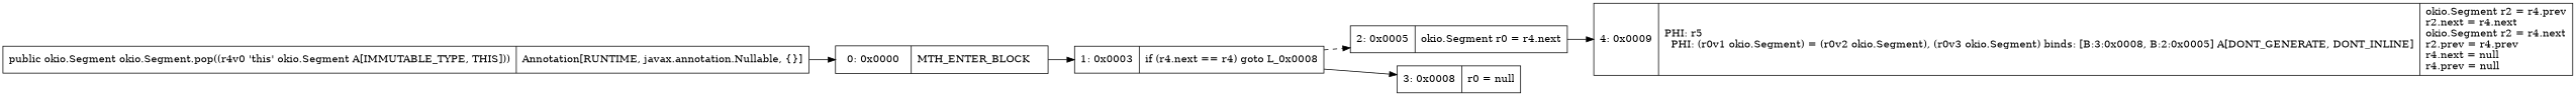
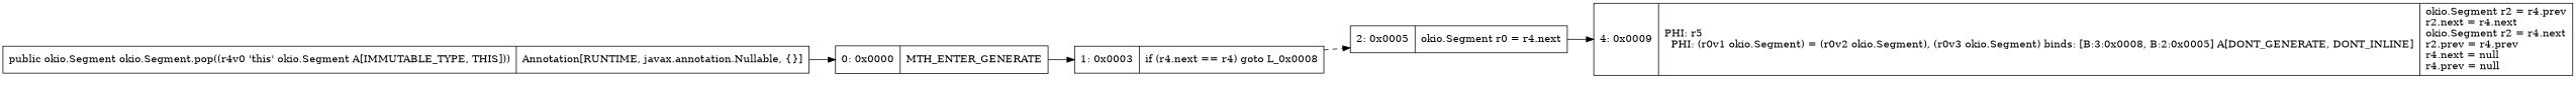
  digraph {
    rankdir=LR
    node [shape=record]
-   n1 [label="{0\:\ 0x0000|MTH_ENTER_BLOCK\l}"]
+   n1 [label="{0\:\ 0x0000|MTH_ENTER_GENERATE\l}"]
    n2 [label="{1\:\ 0x0003|if (r4.next == r4) goto L_0x0008\l}"]
    n3 [label="{2\:\ 0x0005|okio.Segment r0 = r4.next\l}"]
-   n4 [label="{3\:\ 0x0008|r0 = null\l}"]
    n5 [label="{4\:\ 0x0009|PHI: r5 \l  PHI: (r0v1 okio.Segment) = (r0v2 okio.Segment), (r0v3 okio.Segment) binds: [B:3:0x0008, B:2:0x0005] A[DONT_GENERATE, DONT_INLINE]\l|okio.Segment r2 = r4.prev\lr2.next = r4.next\lokio.Segment r2 = r4.next\lr2.prev = r4.prev\lr4.next = null\lr4.prev = null\l}"]
    n6 [label="{public okio.Segment okio.Segment.pop((r4v0 'this' okio.Segment A[IMMUTABLE_TYPE, THIS]))  | Annotation[RUNTIME, javax.annotation.Nullable, \{\}]\l}"]
    n1 -> n2
    n2 -> n3 [style=dashed]
-   n2 -> n4
    n3 -> n5
    n6 -> n1
  }
